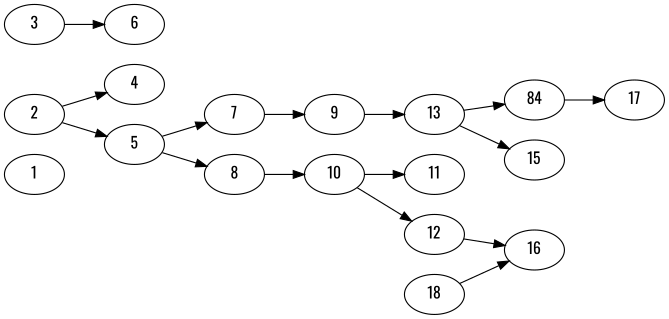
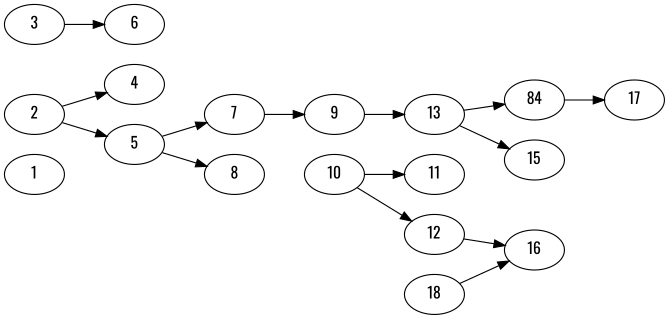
  digraph {
    fontname=Oswald
    rankdir=LR
    node [alpha=0.02 fontname=Oswald]
    edge [fontname=Oswald]
    1 [alpha=0.13 expect_size=1243103494565419]
    2 [alpha=0.09 expect_size=4557853654253568000]
    4 [alpha=0.04 expect_size=130443860496089088]
    5 [alpha=0.10 expect_size=65115663630336000]
    7 [expect_size=7708749746600]
    8 [alpha=0.18 expect_size=10049198187043914]
    9 [alpha=0.19 expect_size=6856031156592983]
    10 [alpha=0.14 expect_size=5450303529496980]
    3 [expect_size=17979410125239]
    6 [alpha=0.19 expect_size=31066851972843]
    13 [alpha=0.03 expect_size=242401131668430]
    11 [alpha=0.12 expect_size=96287859551800]
    12 [alpha=0.07 expect_size=3719877418389454]
    n14 [alpha=0.13 expect_size=1470019235886399488 label=84]
    15 [alpha=0.08 expect_size=8247157228935159]
    16 [alpha=0.11 expect_size=263791667257838]
    17 [expect_size=944042800490479616]
    18 [alpha=0.09 expect_size=23781694826528]
    2 -> 4
    2 -> 5
    5 -> 7
    5 -> 8
    7 -> 9
-   8 -> 10
    9 -> 13
    10 -> 11
    10 -> 12
    3 -> 6
    13 -> n14
    13 -> 15
    12 -> 16
    n14 -> 17
    18 -> 16
  }
